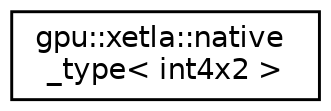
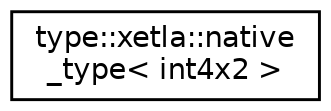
  digraph {
    rankdir=LR
-   n1 [color=black fillcolor=white fontname=Helvetica fontsize=10 height=0.2 label="gpu::xetla::native\l_type\< int4x2 \>" shape=box style=filled width=0.4]
+   n1 [color=black fillcolor=white fontname=Helvetica fontsize=10 height=0.2 label="type::xetla::native\l_type\< int4x2 \>" shape=box style=filled width=0.4]
  }
